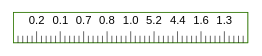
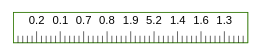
  <mxCell id="0" />
  <mxCell id="1" parent="0" />
  <mxCell id="2" value="" style="group;strokeColor=#2D7600;fontColor=#ffffff;" parent="1" vertex="1" connectable="0"><mxGeometry y="20.12" width="393.7" height="51.389" as="geometry" x="20" /></mxCell>
  <mxCell id="3" value="" style="rounded=0;whiteSpace=wrap;html=1;strokeColor=#2D7600;fontColor=#ffffff;fillColor=none;" parent="2" vertex="1"><mxGeometry width="393.7" height="51.18" as="geometry" /></mxCell>
  <mxCell id="4" value="1.6" style="text;html=1;resizable=0;autosize=1;align=center;verticalAlign=middle;points=[];fillColor=none;strokeColor=none;rounded=0;fontSize=19;" parent="2" vertex="1"><mxGeometry x="295.276" y="0.007" width="39.37" height="27.559" as="geometry" /></mxCell>
  <mxCell id="5" value="" style="endArrow=none;html=1;" parent="2" edge="1"><mxGeometry x="295.276" y="0.007" width="50" height="50" as="geometry"><mxPoint x="315" y="31.88" as="sourcePoint" /><mxPoint x="315" y="50.88" as="targetPoint" /></mxGeometry></mxCell>
  <mxCell id="6" value="1.3" style="text;html=1;resizable=0;autosize=1;align=center;verticalAlign=middle;points=[];fillColor=none;strokeColor=none;rounded=0;fontSize=19;" parent="2" vertex="1"><mxGeometry x="334.643" y="0.004" width="39.37" height="27.559" as="geometry" /></mxCell>
  <mxCell id="7" value="" style="endArrow=none;html=1;" parent="2" edge="1"><mxGeometry x="333.903" y="0.004" width="50" height="50" as="geometry"><mxPoint x="354.26" y="31.88" as="sourcePoint" /><mxPoint x="354.206" y="50.876" as="targetPoint" /></mxGeometry></mxCell>
  <mxCell id="8" value="5.2" style="text;html=1;resizable=0;autosize=1;align=center;verticalAlign=middle;points=[];fillColor=none;strokeColor=none;rounded=0;fontSize=19;" parent="2" vertex="1"><mxGeometry x="216.532" y="0.003" width="39.37" height="27.559" as="geometry" /></mxCell>
  <mxCell id="9" value="" style="endArrow=none;html=1;" parent="2" edge="1"><mxGeometry x="215.792" y="0.003" width="50" height="50" as="geometry"><mxPoint x="236.26" y="31.88" as="sourcePoint" /><mxPoint x="236.095" y="50.875" as="targetPoint" /></mxGeometry></mxCell>
- <mxCell id="10" value="1.0" style="text;html=1;resizable=0;autosize=1;align=center;verticalAlign=middle;points=[];fillColor=none;strokeColor=none;rounded=0;fontSize=19;" parent="2" vertex="1"><mxGeometry x="177.165" y="0.006" width="39.37" height="27.559" as="geometry" /></mxCell>
+ <mxCell id="10" value="1.9" style="text;html=1;resizable=0;autosize=1;align=center;verticalAlign=middle;points=[];fillColor=none;strokeColor=none;rounded=0;fontSize=19;" parent="2" vertex="1"><mxGeometry x="177.165" y="0.006" width="39.37" height="27.559" as="geometry" /></mxCell>
  <mxCell id="11" value="" style="endArrow=none;html=1;" parent="2" edge="1"><mxGeometry x="176.785" y="0.006" width="50" height="50" as="geometry"><mxPoint x="197" y="31.88" as="sourcePoint" /><mxPoint x="197" y="50.88" as="targetPoint" /></mxGeometry></mxCell>
  <mxCell id="12" value="0.8" style="text;html=1;resizable=0;autosize=1;align=center;verticalAlign=middle;points=[];fillColor=none;strokeColor=none;rounded=0;fontSize=19;" parent="2" vertex="1"><mxGeometry x="137.798" y="0.009" width="39.37" height="27.559" as="geometry" /></mxCell>
  <mxCell id="13" value="" style="endArrow=none;html=1;" parent="2" edge="1"><mxGeometry x="137.158" y="0.009" width="50" height="50" as="geometry"><mxPoint x="157.36" y="31.88" as="sourcePoint" /><mxPoint x="157.461" y="50.881" as="targetPoint" /></mxGeometry></mxCell>
  <mxCell id="14" value="0.7" style="text;html=1;resizable=0;autosize=1;align=center;verticalAlign=middle;points=[];fillColor=none;strokeColor=none;rounded=0;fontSize=19;" parent="2" vertex="1"><mxGeometry x="98.421" y="0.002" width="39.37" height="27.559" as="geometry" /></mxCell>
  <mxCell id="15" value="" style="endArrow=none;html=1;" parent="2" edge="1"><mxGeometry x="97.661" y="0.002" width="50" height="50" as="geometry"><mxPoint x="118" y="31.88" as="sourcePoint" /><mxPoint x="117.964" y="50.874" as="targetPoint" /></mxGeometry></mxCell>
  <mxCell id="16" value="0.1" style="text;html=1;resizable=0;autosize=1;align=center;verticalAlign=middle;points=[];fillColor=none;strokeColor=none;rounded=0;fontSize=19;" parent="2" vertex="1"><mxGeometry x="59.054" y="0.005" width="39.37" height="27.559" as="geometry" /></mxCell>
  <mxCell id="17" value="" style="endArrow=none;html=1;" parent="2" edge="1"><mxGeometry x="58.744" y="0.005" width="50" height="50" as="geometry"><mxPoint x="78.69" y="31.88" as="sourcePoint" /><mxPoint x="78.69" y="50.88" as="targetPoint" /></mxGeometry></mxCell>
  <mxCell id="18" value="0.2" style="text;html=1;resizable=0;autosize=1;align=center;verticalAlign=middle;points=[];fillColor=none;strokeColor=none;rounded=0;fontSize=19;" parent="2" vertex="1"><mxGeometry x="19.697" y="0.008" width="39.37" height="27.559" as="geometry" /></mxCell>
  <mxCell id="19" value="" style="endArrow=none;html=1;snapToPoint=1;" parent="2" edge="1"><mxGeometry x="20.027" y="-0.372" width="50" height="50" as="geometry"><mxPoint x="39" y="31.88" as="sourcePoint" /><mxPoint x="39" y="50.88" as="targetPoint" /></mxGeometry></mxCell>
  <mxCell id="20" value="" style="endArrow=none;html=1;" parent="2" edge="1"><mxGeometry x="254.889" y="0.01" width="50" height="50" as="geometry"><mxPoint x="275.53" y="31.88" as="sourcePoint" /><mxPoint x="275.53" y="50.88" as="targetPoint" /></mxGeometry></mxCell>
- <mxCell id="21" value="4.4" style="text;html=1;resizable=0;autosize=1;align=center;verticalAlign=middle;points=[];fillColor=none;strokeColor=none;rounded=0;fontSize=19;" parent="2" vertex="1"><mxGeometry x="255.899" y="0.01" width="39.37" height="27.559" as="geometry" /></mxCell>
+ <mxCell id="21" value="1.4" style="text;html=1;resizable=0;autosize=1;align=center;verticalAlign=middle;points=[];fillColor=none;strokeColor=none;rounded=0;fontSize=19;" parent="2" vertex="1"><mxGeometry x="255.899" y="0.01" width="39.37" height="27.559" as="geometry" /></mxCell>
  <mxCell id="22" value="" style="group" parent="2" vertex="1" connectable="0"><mxGeometry x="283.46" y="39.371" width="23.621" height="12.009" as="geometry" /></mxCell>
  <mxCell id="23" value="" style="endArrow=none;html=1;endSize=0;startSize=0;" parent="22" edge="1"><mxGeometry width="50" height="50" relative="1" as="geometry"><mxPoint y="0.009" as="sourcePoint" /><mxPoint y="12.009" as="targetPoint" /></mxGeometry></mxCell>
  <mxCell id="24" value="" style="endArrow=none;html=1;endSize=0;startSize=0;" parent="22" edge="1"><mxGeometry width="50" height="50" relative="1" as="geometry"><mxPoint x="7.877" y="0.006" as="sourcePoint" /><mxPoint x="7.877" y="12.006" as="targetPoint" /></mxGeometry></mxCell>
  <mxCell id="25" value="" style="endArrow=none;html=1;endSize=0;startSize=0;" parent="22" edge="1"><mxGeometry width="50" height="50" relative="1" as="geometry"><mxPoint x="15.754" y="0.003" as="sourcePoint" /><mxPoint x="15.754" y="12.003" as="targetPoint" /></mxGeometry></mxCell>
  <mxCell id="26" value="" style="endArrow=none;html=1;endSize=0;startSize=0;" parent="22" edge="1"><mxGeometry width="50" height="50" relative="1" as="geometry"><mxPoint x="23.621" as="sourcePoint" /><mxPoint x="23.621" y="12.0" as="targetPoint" /></mxGeometry></mxCell>
  <mxCell id="27" value="" style="group" parent="2" vertex="1" connectable="0"><mxGeometry x="244.097" y="39.378" width="23.621" height="12.009" as="geometry" /></mxCell>
  <mxCell id="28" value="" style="endArrow=none;html=1;endSize=0;startSize=0;" parent="27" edge="1"><mxGeometry width="50" height="50" relative="1" as="geometry"><mxPoint y="0.009" as="sourcePoint" /><mxPoint y="12.009" as="targetPoint" /></mxGeometry></mxCell>
  <mxCell id="29" value="" style="endArrow=none;html=1;endSize=0;startSize=0;" parent="27" edge="1"><mxGeometry width="50" height="50" relative="1" as="geometry"><mxPoint x="7.877" y="0.006" as="sourcePoint" /><mxPoint x="7.877" y="12.006" as="targetPoint" /></mxGeometry></mxCell>
  <mxCell id="30" value="" style="endArrow=none;html=1;endSize=0;startSize=0;" parent="27" edge="1"><mxGeometry width="50" height="50" relative="1" as="geometry"><mxPoint x="15.754" y="0.003" as="sourcePoint" /><mxPoint x="15.754" y="12.003" as="targetPoint" /></mxGeometry></mxCell>
  <mxCell id="31" value="" style="endArrow=none;html=1;endSize=0;startSize=0;" parent="27" edge="1"><mxGeometry width="50" height="50" relative="1" as="geometry"><mxPoint x="23.621" as="sourcePoint" /><mxPoint x="23.621" y="12.0" as="targetPoint" /></mxGeometry></mxCell>
  <mxCell id="32" value="" style="group" parent="2" vertex="1" connectable="0"><mxGeometry x="322.834" y="39.375" width="23.621" height="12.009" as="geometry" /></mxCell>
  <mxCell id="33" value="" style="endArrow=none;html=1;endSize=0;startSize=0;" parent="32" edge="1"><mxGeometry width="50" height="50" relative="1" as="geometry"><mxPoint y="0.009" as="sourcePoint" /><mxPoint y="12.009" as="targetPoint" /></mxGeometry></mxCell>
  <mxCell id="34" value="" style="endArrow=none;html=1;endSize=0;startSize=0;" parent="32" edge="1"><mxGeometry width="50" height="50" relative="1" as="geometry"><mxPoint x="7.877" y="0.006" as="sourcePoint" /><mxPoint x="7.877" y="12.006" as="targetPoint" /></mxGeometry></mxCell>
  <mxCell id="35" value="" style="endArrow=none;html=1;endSize=0;startSize=0;" parent="32" edge="1"><mxGeometry width="50" height="50" relative="1" as="geometry"><mxPoint x="15.754" y="0.003" as="sourcePoint" /><mxPoint x="15.754" y="12.003" as="targetPoint" /></mxGeometry></mxCell>
  <mxCell id="36" value="" style="endArrow=none;html=1;endSize=0;startSize=0;" parent="32" edge="1"><mxGeometry width="50" height="50" relative="1" as="geometry"><mxPoint x="23.621" as="sourcePoint" /><mxPoint x="23.621" y="12.0" as="targetPoint" /></mxGeometry></mxCell>
  <mxCell id="37" value="" style="group" parent="2" vertex="1" connectable="0"><mxGeometry x="362.201" y="39.372" width="23.621" height="12.009" as="geometry" /></mxCell>
  <mxCell id="38" value="" style="endArrow=none;html=1;endSize=0;startSize=0;" parent="37" edge="1"><mxGeometry width="50" height="50" relative="1" as="geometry"><mxPoint y="0.009" as="sourcePoint" /><mxPoint y="12.009" as="targetPoint" /></mxGeometry></mxCell>
  <mxCell id="39" value="" style="endArrow=none;html=1;endSize=0;startSize=0;" parent="37" edge="1"><mxGeometry width="50" height="50" relative="1" as="geometry"><mxPoint x="7.877" y="0.006" as="sourcePoint" /><mxPoint x="7.877" y="12.006" as="targetPoint" /></mxGeometry></mxCell>
  <mxCell id="40" value="" style="endArrow=none;html=1;endSize=0;startSize=0;" parent="37" edge="1"><mxGeometry width="50" height="50" relative="1" as="geometry"><mxPoint x="15.754" y="0.003" as="sourcePoint" /><mxPoint x="15.754" y="12.003" as="targetPoint" /></mxGeometry></mxCell>
  <mxCell id="41" value="" style="endArrow=none;html=1;endSize=0;startSize=0;" parent="37" edge="1"><mxGeometry width="50" height="50" relative="1" as="geometry"><mxPoint x="23.621" as="sourcePoint" /><mxPoint x="23.621" y="12.0" as="targetPoint" /></mxGeometry></mxCell>
  <mxCell id="42" value="" style="group" parent="2" vertex="1" connectable="0"><mxGeometry x="204.724" y="39.375" width="23.621" height="12.009" as="geometry" /></mxCell>
  <mxCell id="43" value="" style="endArrow=none;html=1;endSize=0;startSize=0;" parent="42" edge="1"><mxGeometry width="50" height="50" relative="1" as="geometry"><mxPoint y="0.009" as="sourcePoint" /><mxPoint y="12.009" as="targetPoint" /></mxGeometry></mxCell>
  <mxCell id="44" value="" style="endArrow=none;html=1;endSize=0;startSize=0;" parent="42" edge="1"><mxGeometry width="50" height="50" relative="1" as="geometry"><mxPoint x="7.877" y="0.006" as="sourcePoint" /><mxPoint x="7.877" y="12.006" as="targetPoint" /></mxGeometry></mxCell>
  <mxCell id="45" value="" style="endArrow=none;html=1;endSize=0;startSize=0;" parent="42" edge="1"><mxGeometry width="50" height="50" relative="1" as="geometry"><mxPoint x="15.754" y="0.003" as="sourcePoint" /><mxPoint x="15.754" y="12.003" as="targetPoint" /></mxGeometry></mxCell>
  <mxCell id="46" value="" style="endArrow=none;html=1;endSize=0;startSize=0;" parent="42" edge="1"><mxGeometry width="50" height="50" relative="1" as="geometry"><mxPoint x="23.621" as="sourcePoint" /><mxPoint x="23.621" y="12.0" as="targetPoint" /></mxGeometry></mxCell>
  <mxCell id="47" value="" style="group" parent="2" vertex="1" connectable="0"><mxGeometry x="165.351" y="39.372" width="23.621" height="12.009" as="geometry" /></mxCell>
  <mxCell id="48" value="" style="endArrow=none;html=1;endSize=0;startSize=0;" parent="47" edge="1"><mxGeometry width="50" height="50" relative="1" as="geometry"><mxPoint y="0.009" as="sourcePoint" /><mxPoint y="12.009" as="targetPoint" /></mxGeometry></mxCell>
  <mxCell id="49" value="" style="endArrow=none;html=1;endSize=0;startSize=0;" parent="47" edge="1"><mxGeometry width="50" height="50" relative="1" as="geometry"><mxPoint x="7.877" y="0.006" as="sourcePoint" /><mxPoint x="7.877" y="12.006" as="targetPoint" /></mxGeometry></mxCell>
  <mxCell id="50" value="" style="endArrow=none;html=1;endSize=0;startSize=0;" parent="47" edge="1"><mxGeometry width="50" height="50" relative="1" as="geometry"><mxPoint x="15.754" y="0.003" as="sourcePoint" /><mxPoint x="15.754" y="12.003" as="targetPoint" /></mxGeometry></mxCell>
  <mxCell id="51" value="" style="endArrow=none;html=1;endSize=0;startSize=0;" parent="47" edge="1"><mxGeometry width="50" height="50" relative="1" as="geometry"><mxPoint x="23.621" as="sourcePoint" /><mxPoint x="23.621" y="12.0" as="targetPoint" /></mxGeometry></mxCell>
  <mxCell id="52" value="" style="group" parent="2" vertex="1" connectable="0"><mxGeometry x="86.618" y="39.379" width="23.621" height="12.009" as="geometry" /></mxCell>
  <mxCell id="53" value="" style="endArrow=none;html=1;endSize=0;startSize=0;" parent="52" edge="1"><mxGeometry width="50" height="50" relative="1" as="geometry"><mxPoint y="0.009" as="sourcePoint" /><mxPoint y="12.009" as="targetPoint" /></mxGeometry></mxCell>
  <mxCell id="54" value="" style="endArrow=none;html=1;endSize=0;startSize=0;" parent="52" edge="1"><mxGeometry width="50" height="50" relative="1" as="geometry"><mxPoint x="7.877" y="0.006" as="sourcePoint" /><mxPoint x="7.877" y="12.006" as="targetPoint" /></mxGeometry></mxCell>
  <mxCell id="55" value="" style="endArrow=none;html=1;endSize=0;startSize=0;" parent="52" edge="1"><mxGeometry width="50" height="50" relative="1" as="geometry"><mxPoint x="15.754" y="0.003" as="sourcePoint" /><mxPoint x="15.754" y="12.003" as="targetPoint" /></mxGeometry></mxCell>
  <mxCell id="56" value="" style="endArrow=none;html=1;endSize=0;startSize=0;" parent="52" edge="1"><mxGeometry width="50" height="50" relative="1" as="geometry"><mxPoint x="23.621" as="sourcePoint" /><mxPoint x="23.621" y="12.0" as="targetPoint" /></mxGeometry></mxCell>
  <mxCell id="57" value="" style="group" parent="2" vertex="1" connectable="0"><mxGeometry x="125.985" y="39.376" width="23.621" height="12.009" as="geometry" /></mxCell>
  <mxCell id="58" value="" style="endArrow=none;html=1;endSize=0;startSize=0;" parent="57" edge="1"><mxGeometry width="50" height="50" relative="1" as="geometry"><mxPoint y="0.009" as="sourcePoint" /><mxPoint y="12.009" as="targetPoint" /></mxGeometry></mxCell>
  <mxCell id="59" value="" style="endArrow=none;html=1;endSize=0;startSize=0;" parent="57" edge="1"><mxGeometry width="50" height="50" relative="1" as="geometry"><mxPoint x="7.877" y="0.006" as="sourcePoint" /><mxPoint x="7.877" y="12.006" as="targetPoint" /></mxGeometry></mxCell>
  <mxCell id="60" value="" style="endArrow=none;html=1;endSize=0;startSize=0;" parent="57" edge="1"><mxGeometry width="50" height="50" relative="1" as="geometry"><mxPoint x="15.754" y="0.003" as="sourcePoint" /><mxPoint x="15.754" y="12.003" as="targetPoint" /></mxGeometry></mxCell>
  <mxCell id="61" value="" style="endArrow=none;html=1;endSize=0;startSize=0;" parent="57" edge="1"><mxGeometry width="50" height="50" relative="1" as="geometry"><mxPoint x="23.621" as="sourcePoint" /><mxPoint x="23.621" y="12.0" as="targetPoint" /></mxGeometry></mxCell>
  <mxCell id="62" value="" style="group" parent="2" vertex="1" connectable="0"><mxGeometry x="47.242" y="39.373" width="23.621" height="12.009" as="geometry" /></mxCell>
  <mxCell id="63" value="" style="endArrow=none;html=1;endSize=0;startSize=0;" parent="62" edge="1"><mxGeometry width="50" height="50" relative="1" as="geometry"><mxPoint y="0.009" as="sourcePoint" /><mxPoint y="12.009" as="targetPoint" /></mxGeometry></mxCell>
  <mxCell id="64" value="" style="endArrow=none;html=1;endSize=0;startSize=0;" parent="62" edge="1"><mxGeometry width="50" height="50" relative="1" as="geometry"><mxPoint x="7.877" y="0.006" as="sourcePoint" /><mxPoint x="7.877" y="12.006" as="targetPoint" /></mxGeometry></mxCell>
  <mxCell id="65" value="" style="endArrow=none;html=1;endSize=0;startSize=0;" parent="62" edge="1"><mxGeometry width="50" height="50" relative="1" as="geometry"><mxPoint x="15.754" y="0.003" as="sourcePoint" /><mxPoint x="15.754" y="12.003" as="targetPoint" /></mxGeometry></mxCell>
  <mxCell id="66" value="" style="endArrow=none;html=1;endSize=0;startSize=0;" parent="62" edge="1"><mxGeometry width="50" height="50" relative="1" as="geometry"><mxPoint x="23.621" as="sourcePoint" /><mxPoint x="23.621" y="12.0" as="targetPoint" /></mxGeometry></mxCell>
  <mxCell id="67" value="" style="group" parent="2" vertex="1" connectable="0"><mxGeometry x="7.869" y="39.38" width="23.621" height="12.009" as="geometry" /></mxCell>
  <mxCell id="68" value="" style="endArrow=none;html=1;endSize=0;startSize=0;" parent="67" edge="1"><mxGeometry width="50" height="50" relative="1" as="geometry"><mxPoint y="0.009" as="sourcePoint" /><mxPoint y="12.009" as="targetPoint" /></mxGeometry></mxCell>
  <mxCell id="69" value="" style="endArrow=none;html=1;endSize=0;startSize=0;" parent="67" edge="1"><mxGeometry width="50" height="50" relative="1" as="geometry"><mxPoint x="7.877" y="0.006" as="sourcePoint" /><mxPoint x="7.877" y="12.006" as="targetPoint" /></mxGeometry></mxCell>
  <mxCell id="70" value="" style="endArrow=none;html=1;endSize=0;startSize=0;" parent="67" edge="1"><mxGeometry width="50" height="50" relative="1" as="geometry"><mxPoint x="15.754" y="0.003" as="sourcePoint" /><mxPoint x="15.754" y="12.003" as="targetPoint" /></mxGeometry></mxCell>
  <mxCell id="71" value="" style="endArrow=none;html=1;endSize=0;startSize=0;" parent="67" edge="1"><mxGeometry width="50" height="50" relative="1" as="geometry"><mxPoint x="23.621" as="sourcePoint" /><mxPoint x="23.621" y="12.0" as="targetPoint" /></mxGeometry></mxCell>
